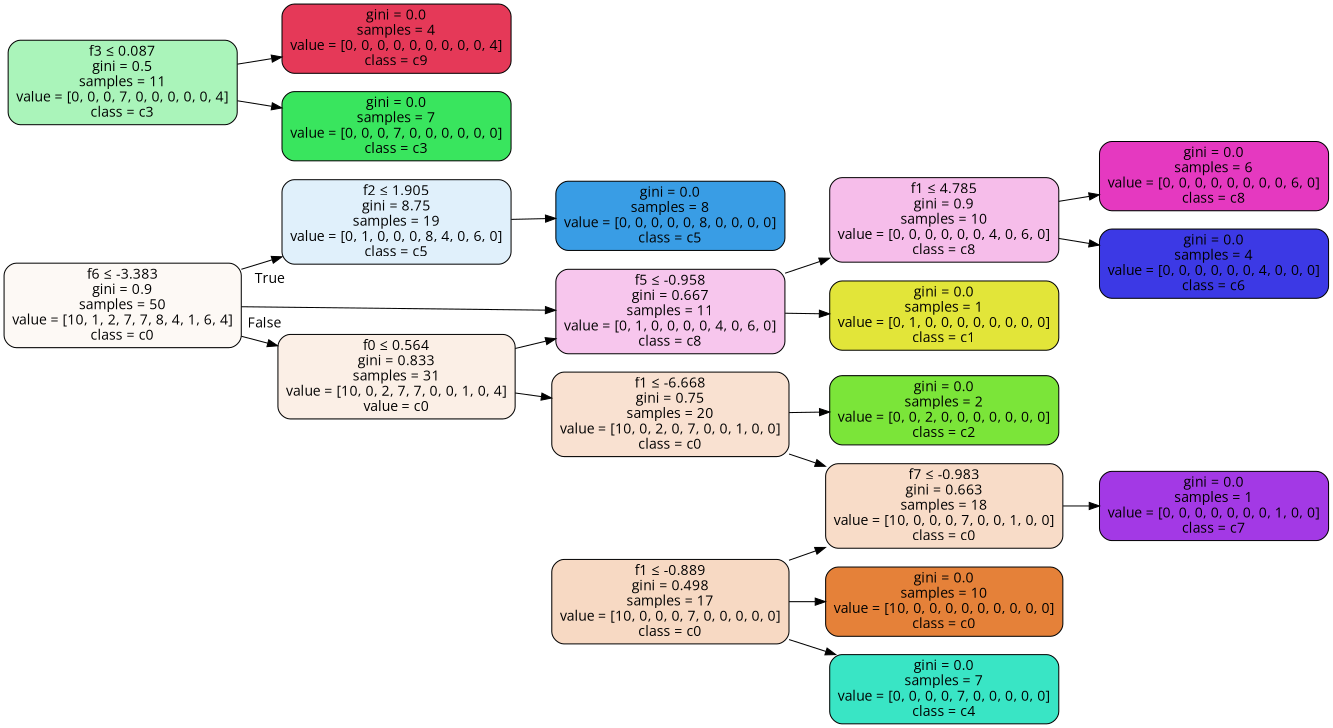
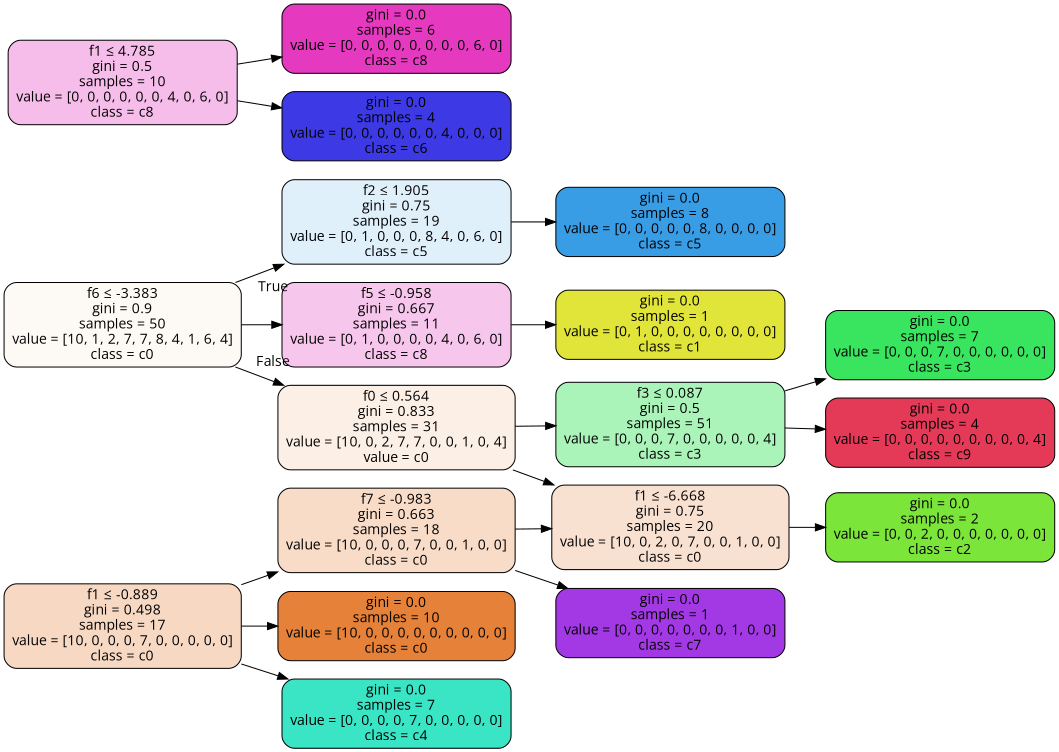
  digraph {
    fontname="Open Sans"
    rankdir=LR
    node [color=black fontname="Open Sans" shape=box style="filled, rounded"]
    edge [fontname="Open Sans"]
    n1 [fillcolor="#e581390c" label=<f6 &le; -3.383<br/>gini = 0.9<br/>samples = 50<br/>value = [10, 1, 2, 7, 7, 8, 4, 1, 6, 4]<br/>class = c0>]
-   n2 [fillcolor="#399de527" label=<f2 &le; 1.905<br/>gini = 8.75<br/>samples = 19<br/>value = [0, 1, 0, 0, 0, 8, 4, 0, 6, 0]<br/>class = c5>]
+   n2 [fillcolor="#399de527" label=<f2 &le; 1.905<br/>gini = 0.75<br/>samples = 19<br/>value = [0, 1, 0, 0, 0, 8, 4, 0, 6, 0]<br/>class = c5>]
    n3 [fillcolor="#e5813920" label=<f0 &le; 0.564<br/>gini = 0.833<br/>samples = 31<br/>value = [10, 0, 2, 7, 7, 0, 0, 1, 0, 4]<br/>value = c0>]
    n4 [fillcolor="#e539c049" label=<f5 &le; -0.958<br/>gini = 0.667<br/>samples = 11<br/>value = [0, 1, 0, 0, 0, 0, 4, 0, 6, 0]<br/>class = c8>]
    n5 [fillcolor="#399de5ff" label=<gini = 0.0<br/>samples = 8<br/>value = [0, 0, 0, 0, 0, 8, 0, 0, 0, 0]<br/>class = c5>]
    n6 [fillcolor="#e581393b" label=<f1 &le; -6.668<br/>gini = 0.75<br/>samples = 20<br/>value = [10, 0, 2, 0, 7, 0, 0, 1, 0, 0]<br/>class = c0>]
-   n7 [fillcolor="#39e55e6d" label=<f3 &le; 0.087<br/>gini = 0.5<br/>samples = 11<br/>value = [0, 0, 0, 7, 0, 0, 0, 0, 0, 4]<br/>class = c3>]
-   n8 [fillcolor="#e539c055" label=<f1 &le; 4.785<br/>gini = 0.9<br/>samples = 10<br/>value = [0, 0, 0, 0, 0, 0, 4, 0, 6, 0]<br/>class = c8>]
+   n7 [fillcolor="#39e55e6d" label=<f3 &le; 0.087<br/>gini = 0.5<br/>samples = 51<br/>value = [0, 0, 0, 7, 0, 0, 0, 0, 0, 4]<br/>class = c3>]
+   n8 [fillcolor="#e539c055" label=<f1 &le; 4.785<br/>gini = 0.5<br/>samples = 10<br/>value = [0, 0, 0, 0, 0, 0, 4, 0, 6, 0]<br/>class = c8>]
    n9 [fillcolor="#e2e539ff" label=<gini = 0.0<br/>samples = 1<br/>value = [0, 1, 0, 0, 0, 0, 0, 0, 0, 0]<br/>class = c1>]
    n10 [fillcolor="#e539c0ff" label=<gini = 0.0<br/>samples = 6<br/>value = [0, 0, 0, 0, 0, 0, 0, 0, 6, 0]<br/>class = c8>]
    n11 [fillcolor="#3c39e5ff" label=<gini = 0.0<br/>samples = 4<br/>value = [0, 0, 0, 0, 0, 0, 4, 0, 0, 0]<br/>class = c6>]
    n12 [fillcolor="#7be539ff" label=<gini = 0.0<br/>samples = 2<br/>value = [0, 0, 2, 0, 0, 0, 0, 0, 0, 0]<br/>class = c2>]
    n13 [fillcolor="#e5813946" label=<f7 &le; -0.983<br/>gini = 0.663<br/>samples = 18<br/>value = [10, 0, 0, 0, 7, 0, 0, 1, 0, 0]<br/>class = c0>]
    n14 [fillcolor="#e53958ff" label=<gini = 0.0<br/>samples = 4<br/>value = [0, 0, 0, 0, 0, 0, 0, 0, 0, 4]<br/>class = c9>]
    n15 [fillcolor="#39e55eff" label=<gini = 0.0<br/>samples = 7<br/>value = [0, 0, 0, 7, 0, 0, 0, 0, 0, 0]<br/>class = c3>]
    n16 [fillcolor="#a339e5ff" label=<gini = 0.0<br/>samples = 1<br/>value = [0, 0, 0, 0, 0, 0, 0, 1, 0, 0]<br/>class = c7>]
    n17 [fillcolor="#e581394d" label=<f1 &le; -0.889<br/>gini = 0.498<br/>samples = 17<br/>value = [10, 0, 0, 0, 7, 0, 0, 0, 0, 0]<br/>class = c0>]
    n18 [fillcolor="#e58139ff" label=<gini = 0.0<br/>samples = 10<br/>value = [10, 0, 0, 0, 0, 0, 0, 0, 0, 0]<br/>class = c0>]
    n19 [fillcolor="#39e5c5ff" label=<gini = 0.0<br/>samples = 7<br/>value = [0, 0, 0, 0, 7, 0, 0, 0, 0, 0]<br/>class = c4>]
    n1 -> n2 [headlabel=True labelangle=45 labeldistance=2.5]
    n1 -> n3 [headlabel=False labelangle=-45 labeldistance=2.5]
    n1 -> n4
    n2 -> n5
    n3 -> n6
-   n3 -> n4
-   n4 -> n8
+   n3 -> n7
    n4 -> n9
    n6 -> n12
-   n6 -> n13
+   n13 -> n6
    n7 -> n14
    n7 -> n15
    n8 -> n10
    n8 -> n11
    n13 -> n16
    n17 -> n13
    n17 -> n18
    n17 -> n19
  }
